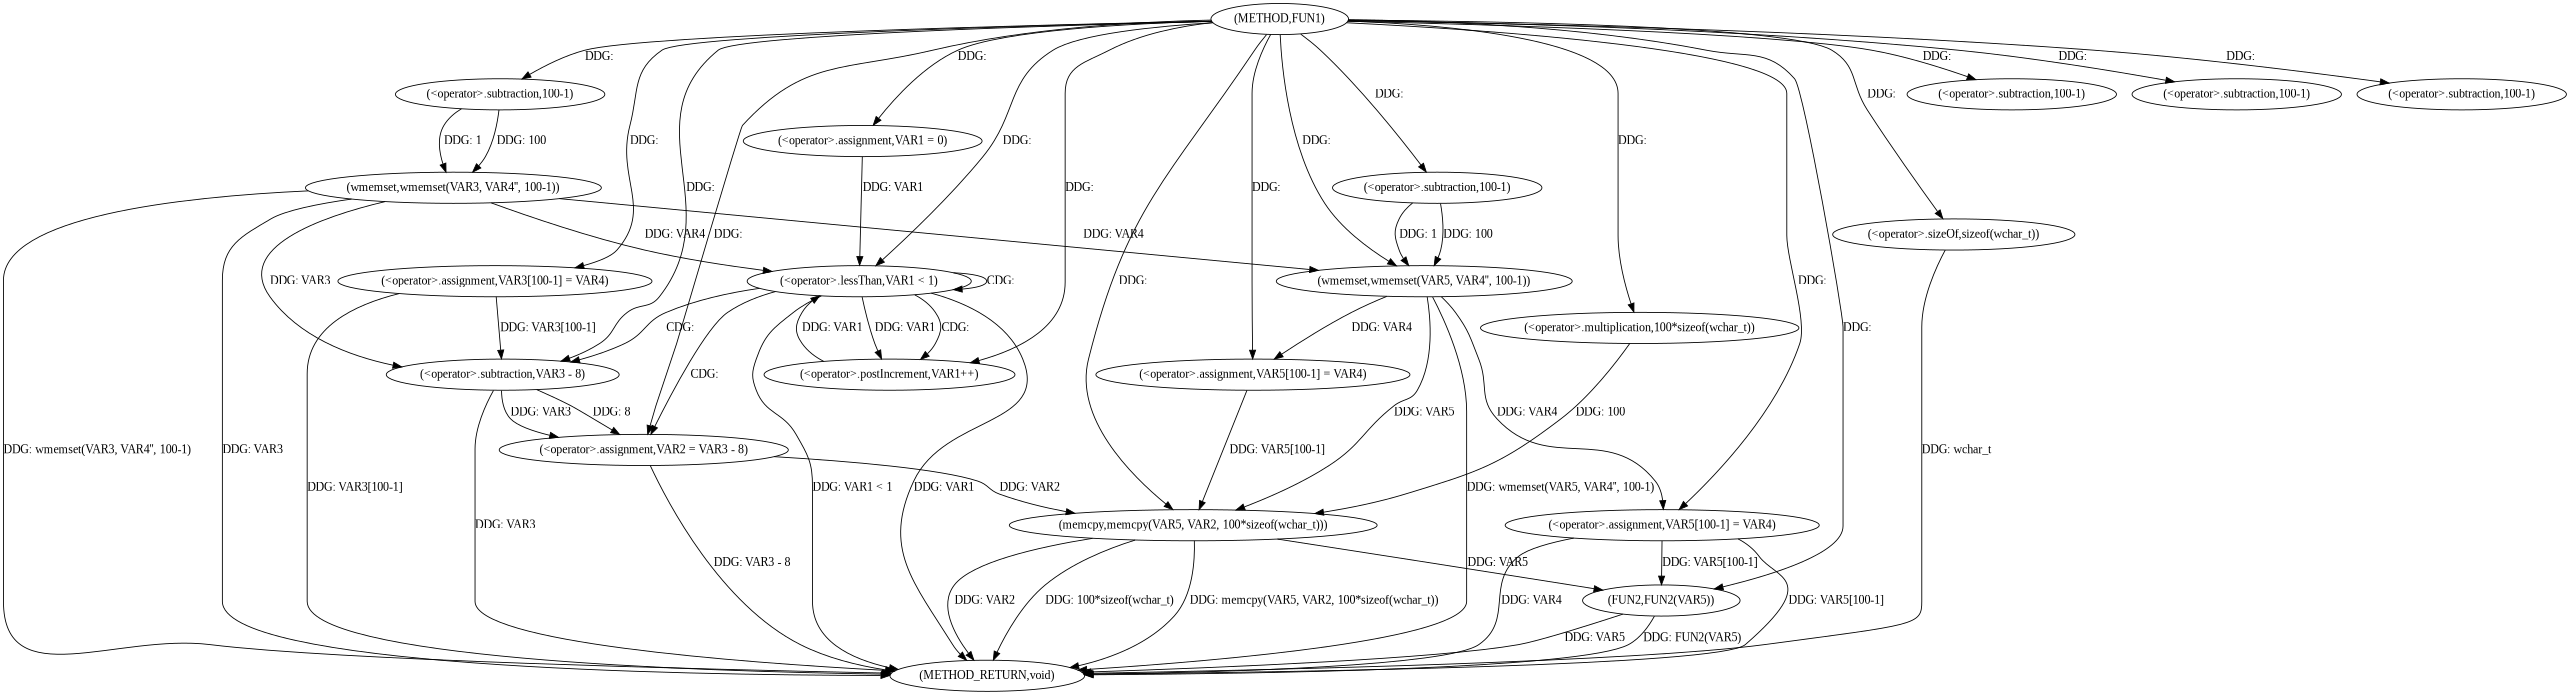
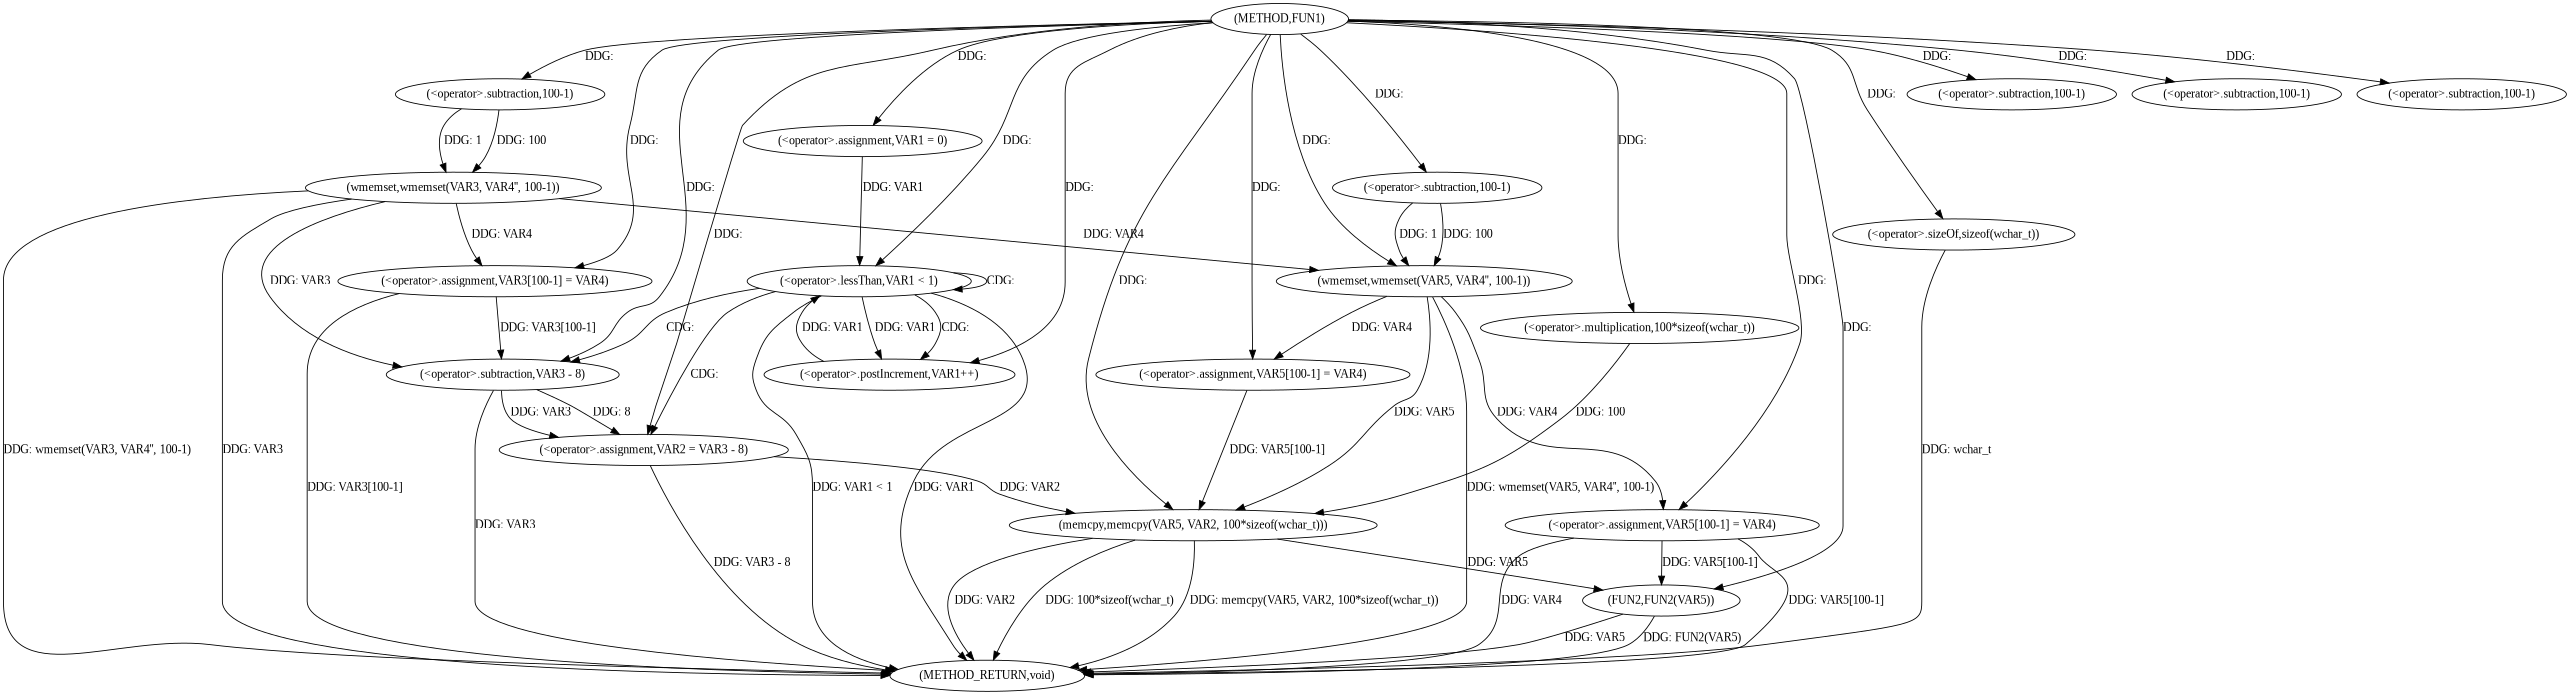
  digraph {
    fontname="Liberation Serif"
    node [fontname="Liberation Serif"]
    edge [fontname="Liberation Serif"]
    n1 [label="(METHOD,FUN1)"]
    n2 [label="(<operator>.subtraction,100-1)"]
    n3 [label="(<operator>.assignment,VAR3[100-1] = VAR4)"]
    n4 [label="(<operator>.subtraction,100-1)"]
    n5 [label="(<operator>.assignment,VAR1 = 0)"]
    n6 [label="(<operator>.lessThan,VAR1 < 1)"]
    n7 [label="(<operator>.postIncrement,VAR1++)"]
    n8 [label="(<operator>.assignment,VAR2 = VAR3 - 8)"]
    n9 [label="(<operator>.subtraction,VAR3 - 8)"]
    n10 [label="(wmemset,wmemset(VAR5, VAR4'', 100-1))"]
    n11 [label="(<operator>.subtraction,100-1)"]
    n12 [label="(<operator>.assignment,VAR5[100-1] = VAR4)"]
    n13 [label="(<operator>.subtraction,100-1)"]
    n14 [label="(memcpy,memcpy(VAR5, VAR2, 100*sizeof(wchar_t)))"]
    n15 [label="(<operator>.multiplication,100*sizeof(wchar_t))"]
    n16 [label="(<operator>.sizeOf,sizeof(wchar_t))"]
    n17 [label="(<operator>.assignment,VAR5[100-1] = VAR4)"]
    n18 [label="(<operator>.subtraction,100-1)"]
    n19 [label="(FUN2,FUN2(VAR5))"]
    n20 [label="(wmemset,wmemset(VAR3, VAR4'', 100-1))"]
    n21 [label="(METHOD_RETURN,void)"]
    n1 -> n2 [label="DDG: "]
    n1 -> n3 [label="DDG: "]
    n1 -> n4 [label="DDG: "]
    n1 -> n5 [label="DDG: "]
    n1 -> n6 [label="DDG: "]
    n1 -> n7 [label="DDG: "]
    n1 -> n8 [label="DDG: "]
    n1 -> n9 [label="DDG: "]
    n1 -> n10 [label="DDG: "]
    n1 -> n11 [label="DDG: "]
    n1 -> n12 [label="DDG: "]
    n1 -> n13 [label="DDG: "]
    n1 -> n14 [label="DDG: "]
    n1 -> n15 [label="DDG: "]
    n1 -> n16 [label="DDG: "]
    n1 -> n17 [label="DDG: "]
    n1 -> n18 [label="DDG: "]
    n1 -> n19 [label="DDG: "]
    n2 -> n20 [label="DDG: 100"]
    n2 -> n20 [label="DDG: 1"]
    n3 -> n9 [label="DDG: VAR3[100-1]"]
    n3 -> n21 [label="DDG: VAR3[100-1]"]
    n5 -> n6 [label="DDG: VAR1"]
    n6 -> n6 [label="CDG: "]
    n6 -> n7 [label="DDG: VAR1"]
    n6 -> n7 [label="CDG: "]
    n6 -> n8 [label="CDG: "]
    n6 -> n9 [label="CDG: "]
    n6 -> n21 [label="DDG: VAR1"]
    n6 -> n21 [label="DDG: VAR1 < 1"]
    n7 -> n6 [label="DDG: VAR1"]
    n8 -> n14 [label="DDG: VAR2"]
    n8 -> n21 [label="DDG: VAR3 - 8"]
    n9 -> n8 [label="DDG: VAR3"]
    n9 -> n8 [label="DDG: 8"]
    n9 -> n21 [label="DDG: VAR3"]
    n10 -> n12 [label="DDG: VAR4"]
    n10 -> n14 [label="DDG: VAR5"]
    n10 -> n17 [label="DDG: VAR4"]
    n10 -> n21 [label="DDG: wmemset(VAR5, VAR4'', 100-1)"]
    n11 -> n10 [label="DDG: 100"]
    n11 -> n10 [label="DDG: 1"]
    n12 -> n14 [label="DDG: VAR5[100-1]"]
    n14 -> n19 [label="DDG: VAR5"]
    n14 -> n21 [label="DDG: 100*sizeof(wchar_t)"]
    n14 -> n21 [label="DDG: memcpy(VAR5, VAR2, 100*sizeof(wchar_t))"]
    n14 -> n21 [label="DDG: VAR2"]
    n15 -> n14 [label="DDG: 100"]
    n16 -> n21 [label="DDG: wchar_t"]
    n17 -> n19 [label="DDG: VAR5[100-1]"]
    n17 -> n21 [label="DDG: VAR5[100-1]"]
    n17 -> n21 [label="DDG: VAR4"]
    n19 -> n21 [label="DDG: VAR5"]
    n19 -> n21 [label="DDG: FUN2(VAR5)"]
-   n20 -> n6 [label="DDG: VAR4"]
+   n20 -> n3 [label="DDG: VAR4"]
    n20 -> n9 [label="DDG: VAR3"]
    n20 -> n10 [label="DDG: VAR4"]
    n20 -> n21 [label="DDG: wmemset(VAR3, VAR4'', 100-1)"]
    n20 -> n21 [label="DDG: VAR3"]
  }
